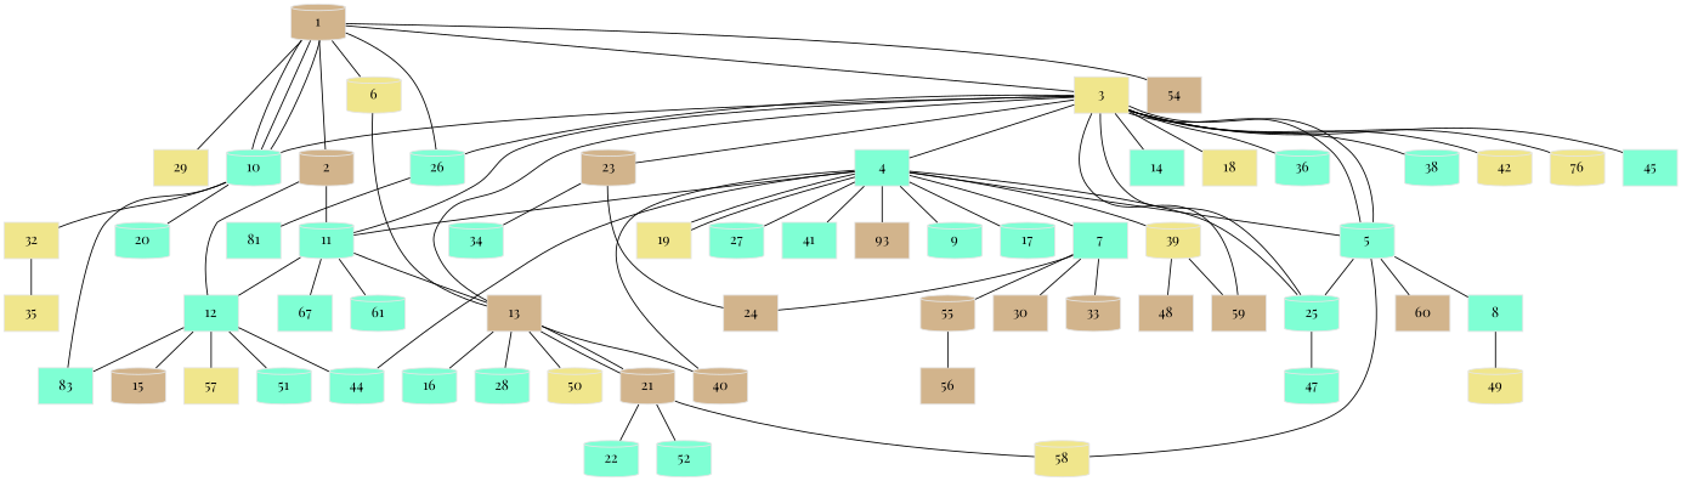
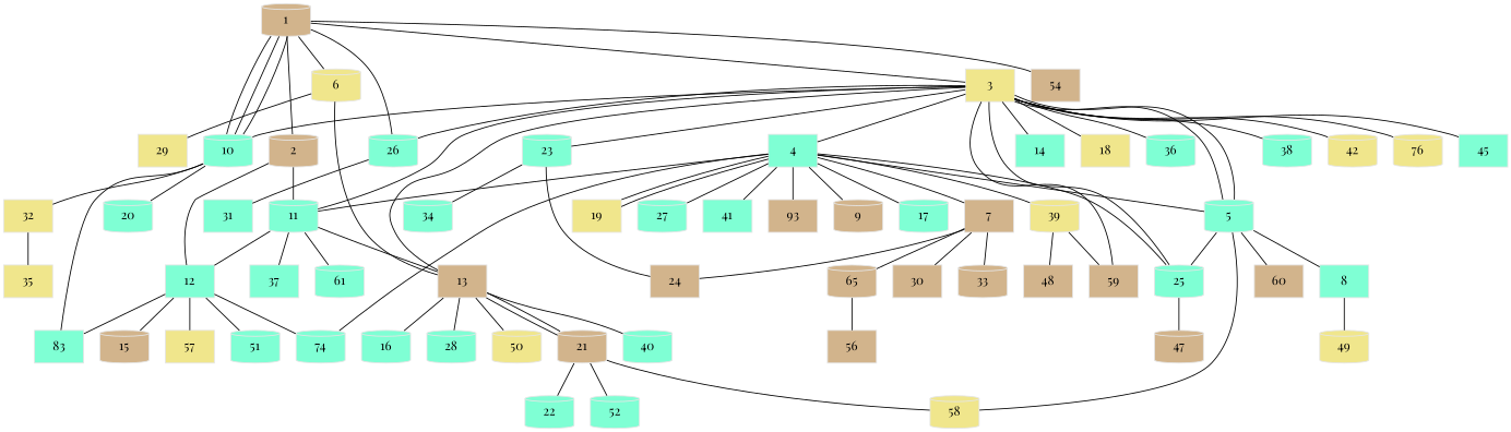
  graph {
    fontname="Playfair Display"
    node [color=gray90 fillcolor=aquamarine fontname="Playfair Display" shape=cylinder style=filled]
    edge [fontname="Playfair Display"]
    1 [fillcolor=tan]
    2 [fillcolor=tan]
    3 [fillcolor=khaki shape=box]
    6 [fillcolor=khaki]
    10
    26
    29 [fillcolor=khaki shape=box]
    54 [fillcolor=tan shape=box]
    11
    12 [shape=box]
    4 [shape=box]
    5
    13 [fillcolor=tan shape=box]
    14 [shape=box]
    18 [fillcolor=khaki shape=box]
-   23 [fillcolor=tan]
+   23
    25
    36
    38
    42 [fillcolor=khaki]
    n21 [fillcolor=khaki label=76]
    59 [fillcolor=tan shape=box]
    45 [shape=box]
    20
    32 [fillcolor=khaki shape=box]
    n26 [label=83 shape=box]
-   31 [shape=box label=81]
-   37 [shape=box label=67]
+   31 [shape=box]
+   37 [shape=box]
    61
-   44
+   44 [label=74]
    15 [fillcolor=tan]
    51
    57 [fillcolor=khaki shape=box]
-   7 [shape=box]
-   9
+   7 [fillcolor=tan shape=box]
+   9 [fillcolor=tan]
    17
    19 [fillcolor=khaki shape=box]
    27
    39 [fillcolor=khaki]
-   40 [fillcolor=tan]
+   40
    41 [shape=box]
    n42 [fillcolor=tan label=93 shape=box]
    8 [shape=box]
    58 [fillcolor=khaki]
    60 [fillcolor=tan shape=box]
    16
    21 [fillcolor=tan]
    28
    50 [fillcolor=khaki]
    24 [fillcolor=tan shape=box]
    34
-   47
+   47 [fillcolor=tan]
    30 [fillcolor=tan shape=box]
    33 [fillcolor=tan]
-   55 [fillcolor=tan]
+   55 [fillcolor=tan label=65]
    48 [fillcolor=tan shape=box]
    49 [fillcolor=khaki]
    56 [fillcolor=tan shape=box]
    35 [fillcolor=khaki shape=box]
    22
    52
    1 -- 2
    1 -- 3
    1 -- 6
    1 -- 10
    1 -- 10
    1 -- 10
    1 -- 26
-   1 -- 29
+   6 -- 29
    1 -- 54
    2 -- 11
    2 -- 12
    3 -- 10
    3 -- 26
    3 -- 11
    3 -- 4
    3 -- 5
    3 -- 5
    3 -- 13
    3 -- 14
    3 -- 18
    3 -- 23
    3 -- 25
    3 -- 36
    3 -- 38
    3 -- 42
    3 -- n21
    3 -- 59
    3 -- 45
    6 -- 13
    10 -- 20
    10 -- 32
    10 -- n26
    26 -- 31
    11 -- 12
    11 -- 13
    11 -- 37
    11 -- 61
    12 -- n26
    12 -- 44
    12 -- 15
    12 -- 51
    12 -- 57
    4 -- 11
    4 -- 5
    4 -- 25
    4 -- 44
    4 -- 7
    4 -- 9
    4 -- 17
    4 -- 19
    4 -- 19
    4 -- 27
    4 -- 39
-   4 -- 40
    4 -- 41
    4 -- n42
    5 -- 25
    5 -- 8
    5 -- 58
    5 -- 60
    13 -- 40
    13 -- 16
    13 -- 21
    13 -- 21
    13 -- 28
    13 -- 50
    23 -- 24
    23 -- 34
    25 -- 47
    32 -- 35
    7 -- 24
    7 -- 30
    7 -- 33
    7 -- 55
    39 -- 59
    39 -- 48
    8 -- 49
    21 -- 58
    21 -- 22
    21 -- 52
    55 -- 56
  }
